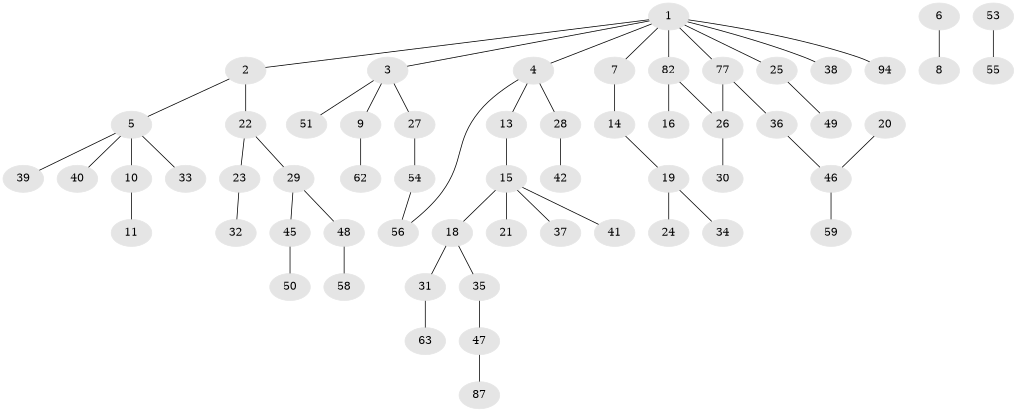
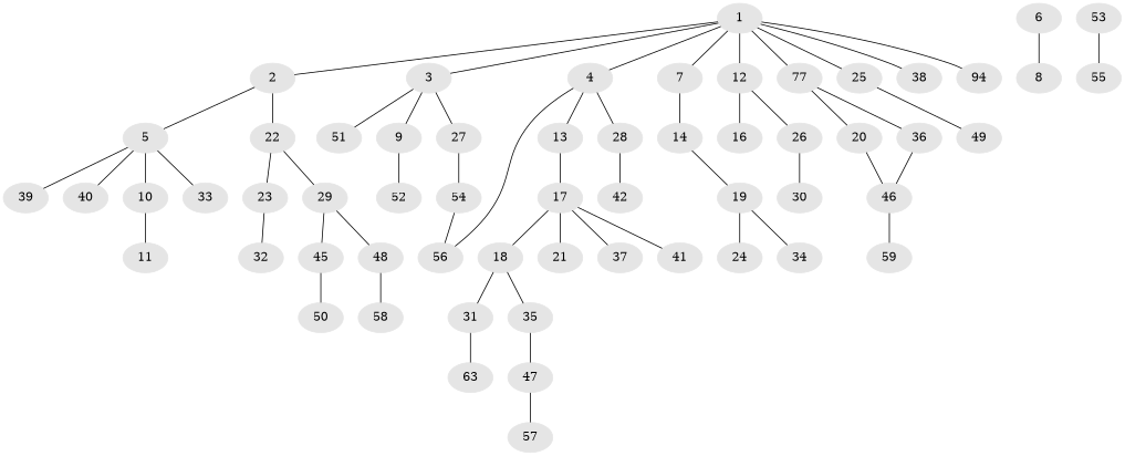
  graph {
    node [color=gray90 style=filled]
    1
    2
    3
    4
    7
-   12 [label=82]
+   12
    n7 [label=77]
    25
    38
    n10 [label=94]
    5
    22
    9
    27
    51
    13
    28
    56
    14
    16
    26
    20
    36
    49
    10
    33
    39
    40
    23
    29
-   52 [label=62]
+   52
    54
-   15
+   15 [label=17]
    42
    6
    8
    11
    53
    55
    19
    30
    18
    21
    37
    41
    24
    34
    31
    35
    46
    n51 [label=63]
    47
    59
    32
    45
    48
    50
    58
-   57 [label=87]
+   57
    1 -- 2
    1 -- 3
    1 -- 4
    1 -- 7
    1 -- 12
    1 -- n7
    1 -- 25
    1 -- 38
    1 -- n10
    2 -- 5
    2 -- 22
    3 -- 9
    3 -- 27
    3 -- 51
    4 -- 13
    4 -- 28
    4 -- 56
    7 -- 14
    12 -- 16
    12 -- 26
-   n7 -- 26
+   n7 -- 20
    n7 -- 36
    25 -- 49
    5 -- 10
    5 -- 33
    5 -- 39
    5 -- 40
    22 -- 23
    22 -- 29
    9 -- 52
    27 -- 54
    13 -- 15
    28 -- 42
    14 -- 19
    26 -- 30
    20 -- 46
    36 -- 46
    10 -- 11
    23 -- 32
    29 -- 45
    29 -- 48
    54 -- 56
    15 -- 18
    15 -- 21
    15 -- 37
    15 -- 41
    6 -- 8
    53 -- 55
    19 -- 24
    19 -- 34
    18 -- 31
    18 -- 35
    31 -- n51
    35 -- 47
    46 -- 59
    47 -- 57
    45 -- 50
    48 -- 58
  }
